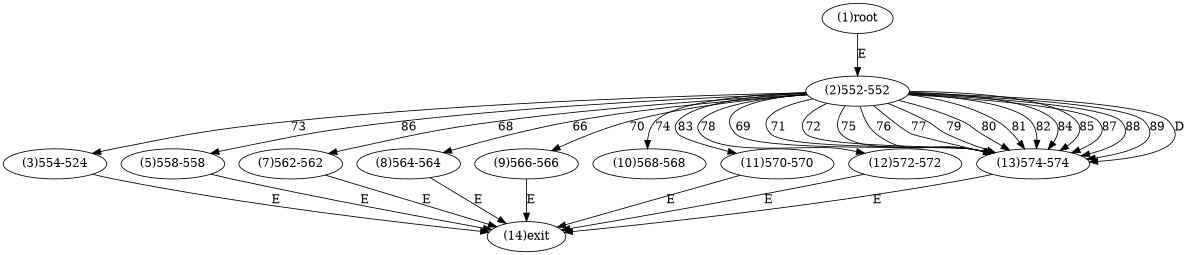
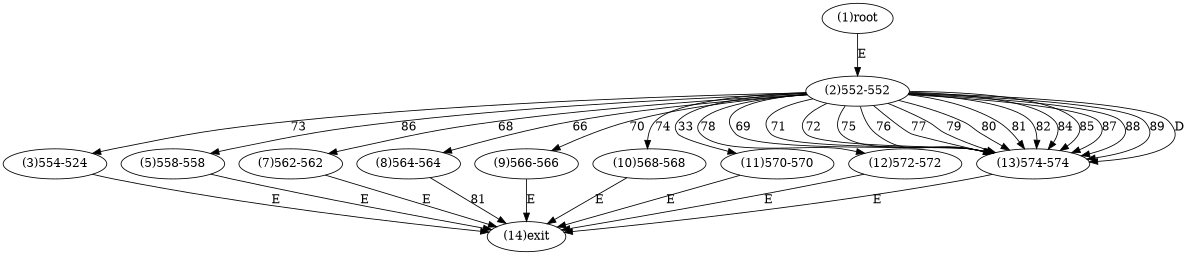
  digraph {
    n1 [label="(1)root"]
    n2 [label="(2)552-552"]
    n3 [label="(3)554-524"]
    n4 [label="(5)558-558"]
    n5 [label="(7)562-562"]
    n6 [label="(8)564-564"]
    n7 [label="(9)566-566"]
    n8 [label="(10)568-568"]
    n9 [label="(11)570-570"]
    n10 [label="(12)572-572"]
    n11 [label="(13)574-574"]
    n12 [label="(14)exit"]
    n1 -> n2 [label=E]
    n2 -> n3 [label=73]
    n2 -> n4 [label=86]
    n2 -> n5 [label=68]
    n2 -> n6 [label=66]
    n2 -> n7 [label=70]
    n2 -> n8 [label=74]
-   n2 -> n9 [label=83]
+   n2 -> n9 [label=33]
    n2 -> n10 [label=78]
    n2 -> n11 [label=69]
    n2 -> n11 [label=71]
    n2 -> n11 [label=72]
    n2 -> n11 [label=75]
    n2 -> n11 [label=76]
    n2 -> n11 [label=77]
    n2 -> n11 [label=79]
    n2 -> n11 [label=80]
    n2 -> n11 [label=81]
    n2 -> n11 [label=82]
    n2 -> n11 [label=84]
    n2 -> n11 [label=85]
    n2 -> n11 [label=87]
    n2 -> n11 [label=88]
    n2 -> n11 [label=89]
    n2 -> n11 [label=D]
    n3 -> n12 [label=E]
    n4 -> n12 [label=E]
    n5 -> n12 [label=E]
-   n6 -> n12 [label=E]
+   n6 -> n12 [label=81]
    n7 -> n12 [label=E]
+   n8 -> n12 [label=E]
    n9 -> n12 [label=E]
    n10 -> n12 [label=E]
    n11 -> n12 [label=E]
  }
